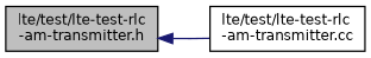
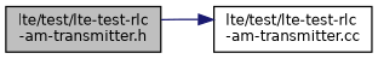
  digraph {
    rankdir=LR
    node [color=black fontname=Helvetica fontsize=10 shape=record style=filled]
    n1 [fillcolor=grey75 fontcolor=black height=0.2 label="lte/test/lte-test-rlc\l-am-transmitter.h" width=0.4]
    n2 [fillcolor=white height=0.2 label="lte/test/lte-test-rlc\l-am-transmitter.cc" width=0.4]
-   n1 -> n2 [color=midnightblue dir=back fontname=Helvetica fontsize=10 labelfontname=Helvetica labelfontsize=10 style=solid]
+   n2 -> n1 [color=midnightblue dir=back fontname=Helvetica fontsize=10 labelfontname=Helvetica labelfontsize=10 style=solid]
  }
